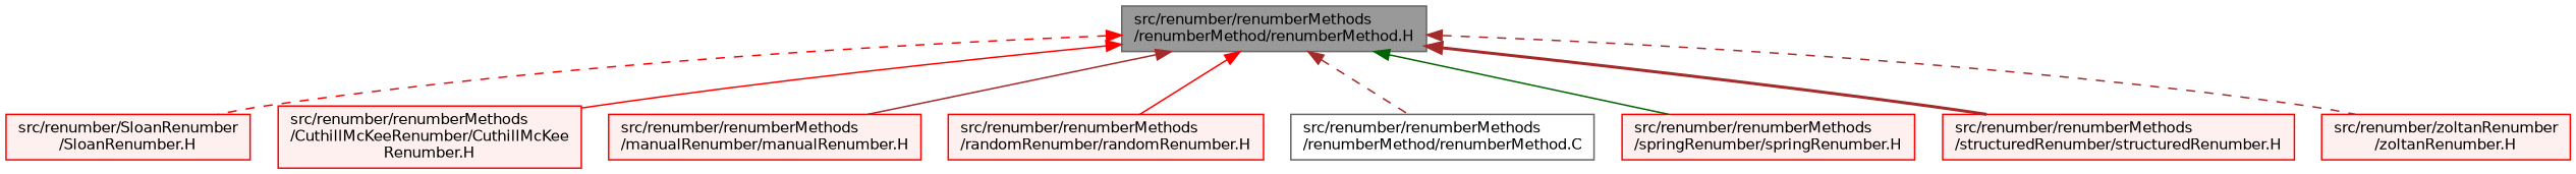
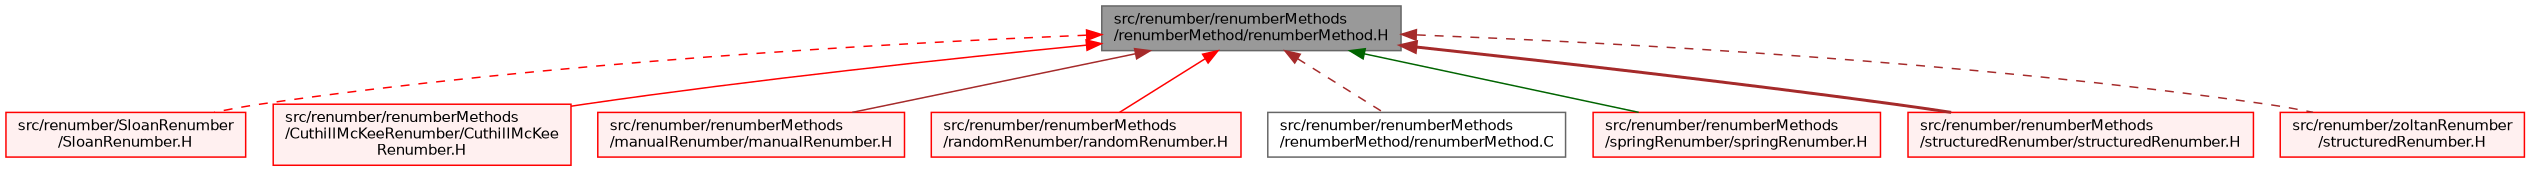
  digraph {
    node [color=red fillcolor="#FFF0F0" fontname=Helvetica fontsize=10 shape=box style=filled]
    edge [color=brown dir=back fontname=Helvetica fontsize=10 labelfontname=Helvetica labelfontsize=10 style=solid]
    n1 [color=gray40 fillcolor=grey60 fontcolor=black height=0.2 label="src/renumber/renumberMethods\l/renumberMethod/renumberMethod.H" width=0.4]
    n2 [height=0.2 label="src/renumber/SloanRenumber\l/SloanRenumber.H" width=0.4]
    n3 [height=0.2 label="src/renumber/renumberMethods\l/CuthillMcKeeRenumber/CuthillMcKee\lRenumber.H" width=0.4]
    n4 [height=0.2 label="src/renumber/renumberMethods\l/manualRenumber/manualRenumber.H" width=0.4]
    n5 [height=0.2 label="src/renumber/renumberMethods\l/randomRenumber/randomRenumber.H" width=0.4]
    n6 [color=grey40 fillcolor=white height=0.2 label="src/renumber/renumberMethods\l/renumberMethod/renumberMethod.C" width=0.4]
    n7 [height=0.2 label="src/renumber/renumberMethods\l/springRenumber/springRenumber.H" width=0.4]
    n8 [height=0.2 label="src/renumber/renumberMethods\l/structuredRenumber/structuredRenumber.H" width=0.4]
-   n9 [height=0.2 label="src/renumber/zoltanRenumber\l/zoltanRenumber.H" width=0.4]
+   n9 [height=0.2 label="src/renumber/zoltanRenumber\l/structuredRenumber.H" width=0.4]
    n1 -> n2 [color=red style=dashed]
    n1 -> n3 [color=red]
    n1 -> n4
    n1 -> n5 [color=red]
    n1 -> n6 [style=dashed]
    n1 -> n7 [color=darkgreen]
    n1 -> n8 [style=bold]
    n1 -> n9 [style=dashed]
  }
